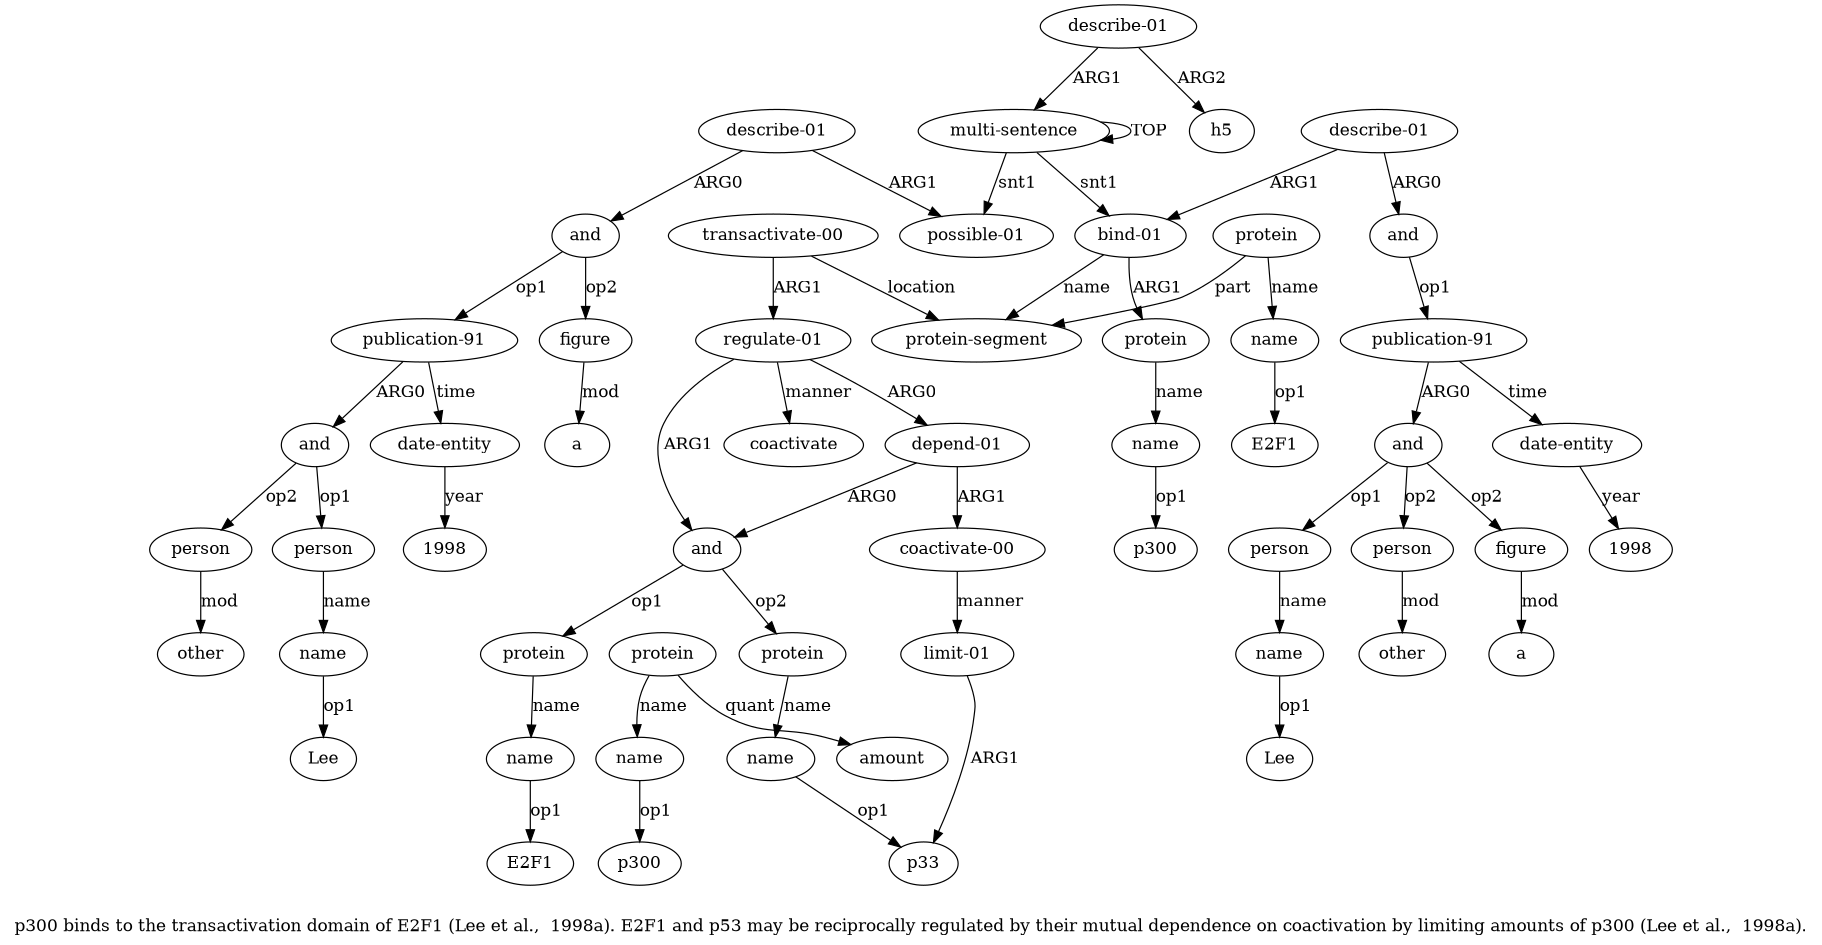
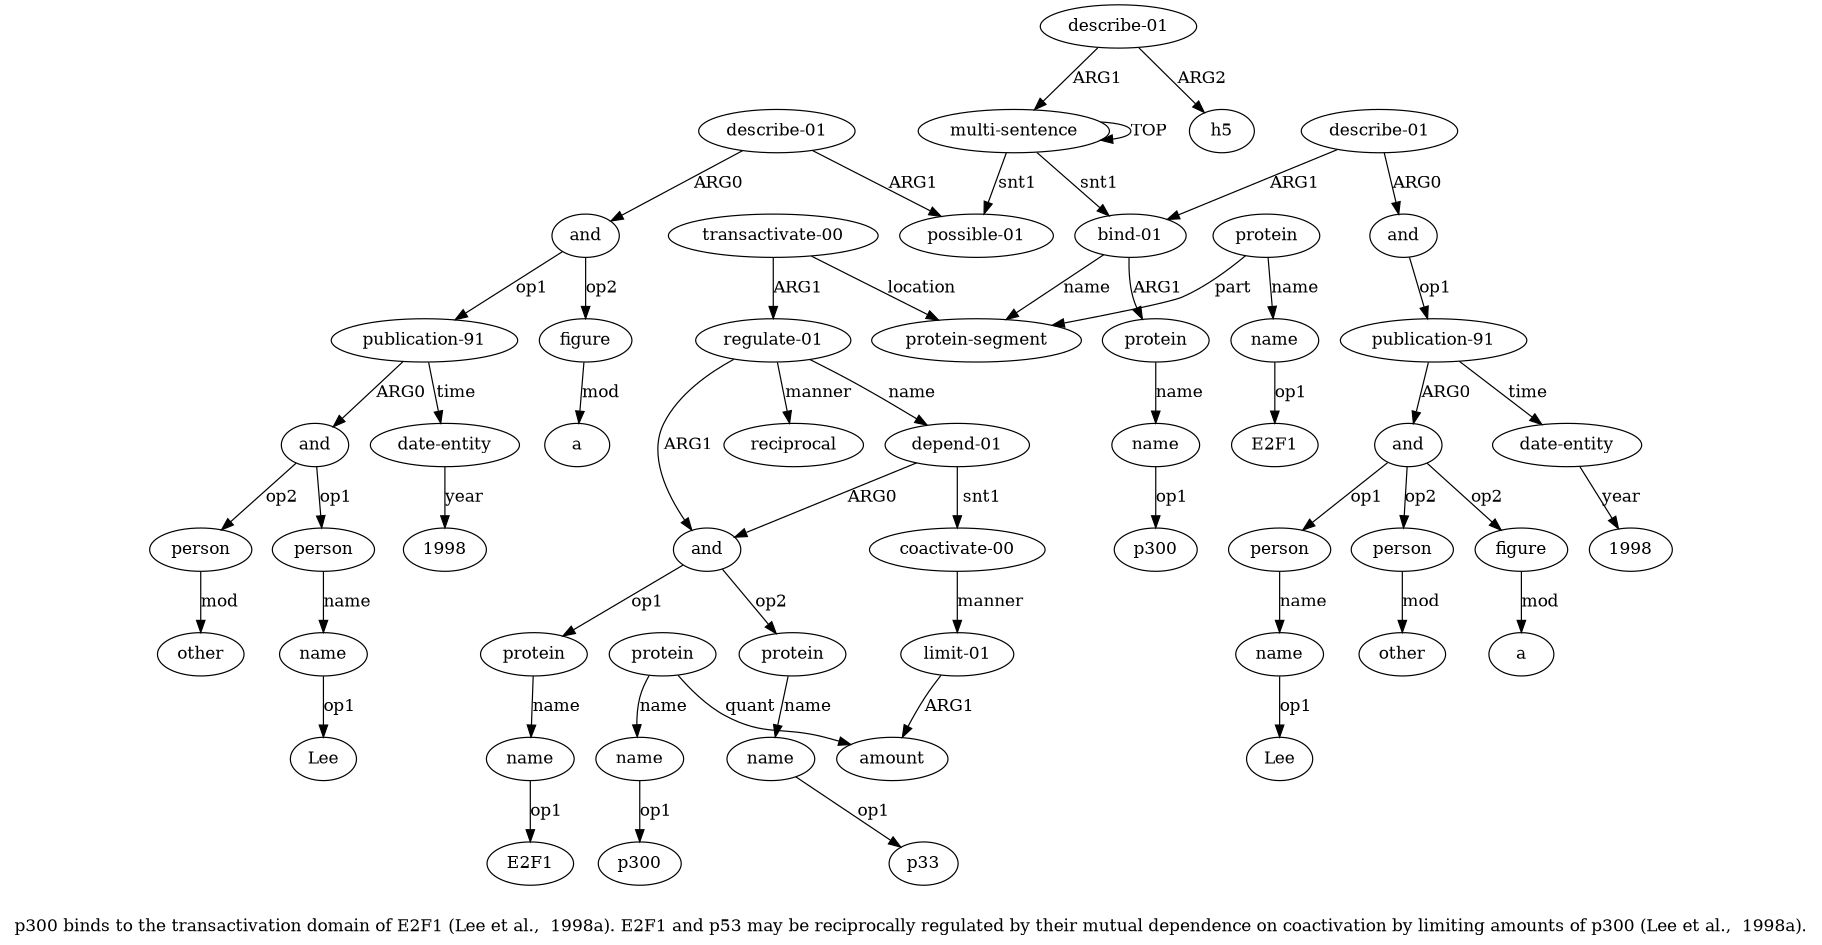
  digraph {
    label="p300 binds to the transactivation domain of E2F1 (Lee et al.,  1998a). E2F1 and p53 may be reciprocally regulated by their mutual dependence on coactivation by limiting amounts of p300 (Lee et al.,  1998a)."
    node [color=black gold_ind=-1 gold_label=name test_ind=-1 test_label=name]
    edge [color=black gold_label=op1 test_label=op1]
    n1 [gold_ind=20 gold_label="regulate-01" label="regulate-01" test_ind=20 test_label="regulate-01"]
    n2 [gold_ind=21 gold_label="depend-01" label="depend-01" test_ind=21 test_label="depend-01"]
    n3 [gold_ind=27 gold_label=and label=and test_ind=27 test_label=and]
-   n4 [gold_ind=32 gold_label=reciprocal label=coactivate test_ind=32 test_label=reciprocal]
+   n4 [gold_ind=32 gold_label=reciprocal label=reciprocal test_ind=32 test_label=reciprocal]
    n5 [gold_ind=22 gold_label="coactivate-00" label="coactivate-00" test_ind=22 test_label="coactivate-00"]
    n6 [gold_ind=28 gold_label=protein label=protein test_ind=28 test_label=protein]
    n7 [gold_ind=30 gold_label=protein label=protein test_ind=30 test_label=protein]
    n8 [gold_ind=23 gold_label="limit-01" label="limit-01" test_ind=23 test_label="limit-01"]
    n9 [gold_ind=29 label=name test_ind=29]
    n10 [gold_ind=31 label=name test_ind=31]
    n11 [gold_ind=24 gold_label=amount label=amount test_ind=24 test_label=amount]
    n12 [gold_ind=25 gold_label=protein label=protein test_ind=25 test_label=protein]
    n13 [gold_ind=26 label=name test_ind=26]
    n14 [gold_label=p300 label=p300 test_label=p300]
    n15 [gold_label=E2F1 label=E2F1 test_label=E2F1]
    n16 [gold_label=p53 label=p33 test_label=p53]
    n17 [gold_label=E2F1 label=E2F1 test_label=E2F1]
    n18 [gold_label=Lee label=Lee test_label=Lee]
    n19 [gold_ind=37 gold_label=person label=person test_ind=37 test_label=person]
    n20 [gold_ind=38 label=name test_ind=38]
    n21 [gold_label=Lee label=Lee test_label=Lee]
    n22 [gold_ind=36 gold_label=and label=and test_ind=36 test_label=and]
    n23 [gold_ind=39 gold_label=person label=person test_ind=39 test_label=person]
    n24 [gold_ind=40 gold_label=other label=other test_ind=40 test_label=other]
    n25 [gold_ind=33 gold_label="describe-01" label="describe-01" test_ind=33 test_label="describe-01"]
    n26 [gold_ind=34 gold_label=and label=and test_ind=34 test_label=and]
    n27 [gold_ind=19 gold_label="possible-01" label="possible-01" test_ind=19 test_label="possible-01"]
    n28 [gold_ind=35 gold_label="publication-91" label="publication-91" test_ind=35 test_label="publication-91"]
    n29 [gold_ind=42 gold_label=figure label=figure test_ind=42 test_label=figure]
    n30 [gold_ind=41 gold_label="date-entity" label="date-entity" test_ind=41 test_label="date-entity"]
    n31 [gold_ind=43 gold_label=a label=a test_ind=43 test_label=a]
    n32 [gold_label=1998 label=1998 test_label=1998]
    n33 [gold_label=1998 label=1998 test_label=1998]
    n34 [gold_ind=15 gold_label=other label=other test_ind=15 test_label=other]
    n35 [gold_ind=14 gold_label=person label=person test_ind=14 test_label=person]
    n36 [gold_ind=17 gold_label=a label=a test_ind=17 test_label=a]
    n37 [gold_ind=16 gold_label=figure label=figure test_ind=16 test_label=figure]
    n38 [gold_ind=11 gold_label=and label=and test_ind=11 test_label=and]
    n39 [gold_ind=12 gold_label=person label=person test_ind=12 test_label=person]
    n40 [gold_ind=13 label=name test_ind=13]
    n41 [gold_ind=10 gold_label="publication-91" label="publication-91" test_ind=10 test_label="publication-91"]
    n42 [gold_ind=18 gold_label="date-entity" label="date-entity" test_ind=18 test_label="date-entity"]
    n43 [gold_label=p300 label=p300 test_label=p300]
    n44 [gold_ind=1 gold_label="bind-01" label="bind-01" test_ind=1 test_label="bind-01"]
    n45 [gold_ind=2 gold_label=protein label=protein test_ind=2 test_label=protein]
    n46 [gold_ind=4 gold_label="protein-segment" label="protein-segment" test_ind=4 test_label="protein-segment"]
    n47 [gold_ind=3 label=name test_ind=3]
    n48 [gold_ind=0 gold_label="multi-sentence" label="multi-sentence" test_ind=0 test_label="multi-sentence"]
    n49 [gold_ind=5 gold_label=protein label=protein test_ind=5 test_label=protein]
    n50 [gold_ind=6 label=name test_ind=6]
    n51 [gold_ind=7 gold_label="transactivate-00" label="transactivate-00" test_ind=7 test_label="transactivate-00"]
    n52 [gold_ind=9 gold_label=and label=and test_ind=9 test_label=and]
    n53 [gold_ind=8 gold_label="describe-01" label="describe-01" test_ind=8 test_label="describe-01"]
    n54 [gold_ind=44 gold_label="describe-01" label="describe-01" test_ind=44 test_label="describe-01"]
    n55 [gold_ind=45 gold_label=h5 label=h5 test_ind=45 test_label=h5]
-   n1 -> n2 [gold_label=ARG0 label=ARG0 test_label=ARG0]
+   n1 -> n2 [gold_label=ARG0 label=name test_label=ARG0]
    n1 -> n3 [gold_label=ARG1 label=ARG1 test_label=ARG1]
    n1 -> n4 [gold_label=manner label=manner test_label=manner]
    n2 -> n3 [gold_label=ARG0 label=ARG0 test_label=ARG0]
-   n2 -> n5 [gold_label=ARG1 label=ARG1 test_label=ARG1]
+   n2 -> n5 [gold_label=ARG1 label=snt1 test_label=ARG1]
    n3 -> n6 [label=op1]
    n3 -> n7 [gold_label=op2 label=op2 test_label=op2]
    n5 -> n8 [gold_label=manner label=manner test_label=manner]
    n6 -> n9 [gold_label=name label=name test_label=name]
    n7 -> n10 [gold_label=name label=name test_label=name]
-   n8 -> n16 [gold_label=ARG1 label=ARG1 test_label=ARG1]
+   n8 -> n11 [gold_label=ARG1 label=ARG1 test_label=ARG1]
    n9 -> n15 [label=op1]
    n10 -> n16 [label=op1]
    n12 -> n11 [gold_label=quant label=quant test_label=quant]
    n12 -> n13 [gold_label=name label=name test_label=name]
    n13 -> n14 [label=op1]
    n19 -> n20 [gold_label=name label=name test_label=name]
    n20 -> n21 [label=op1]
    n22 -> n19 [label=op1]
    n22 -> n23 [gold_label=op2 label=op2 test_label=op2]
    n23 -> n24 [gold_label=mod label=mod test_label=mod]
    n25 -> n26 [gold_label=ARG0 label=ARG0 test_label=ARG0]
    n25 -> n27 [gold_label=ARG1 label=ARG1 test_label=ARG1]
    n26 -> n28 [label=op1]
    n26 -> n29 [gold_label=op2 label=op2 test_label=op2]
    n28 -> n22 [gold_label=ARG0 label=ARG0 test_label=ARG0]
    n28 -> n30 [gold_label=time label=time test_label=time]
    n29 -> n31 [gold_label=mod label=mod test_label=mod]
    n30 -> n32 [gold_label=year label=year test_label=year]
    n35 -> n34 [gold_label=mod label=mod test_label=mod]
    n37 -> n36 [gold_label=mod label=mod test_label=mod]
    n38 -> n35 [gold_label=op2 label=op2 test_label=op2]
    n38 -> n37 [gold_label=op2 label=op2 test_label=op2]
    n38 -> n39 [label=op1]
    n39 -> n40 [gold_label=name label=name test_label=name]
    n40 -> n18 [label=op1]
    n41 -> n38 [gold_label=ARG0 label=ARG0 test_label=ARG0]
    n41 -> n42 [gold_label=time label=time test_label=time]
    n42 -> n33 [gold_label=year label=year test_label=year]
    n44 -> n45 [gold_label=ARG1 label=ARG1 test_label=ARG1]
    n44 -> n46 [gold_label=ARG2 label=name test_label=ARG2]
    n45 -> n47 [gold_label=name label=name test_label=name]
    n47 -> n43 [label=op1]
    n48 -> n27 [gold_label=snt1 label=snt1 test_label=snt1]
    n48 -> n44 [gold_label=snt1 label=snt1 test_label=snt1]
    n48 -> n48 [gold_label=TOP label=TOP test_label=TOP]
    n49 -> n46 [gold_label=part label=part test_label=part]
    n49 -> n50 [gold_label=name label=name test_label=name]
    n50 -> n17 [label=op1]
    n51 -> n1 [gold_label=ARG1 label=ARG1 test_label=ARG1]
    n51 -> n46 [gold_label=location label=location test_label=location]
    n52 -> n41 [label=op1]
    n53 -> n44 [gold_label=ARG1 label=ARG1 test_label=ARG1]
    n53 -> n52 [gold_label=ARG0 label=ARG0 test_label=ARG0]
    n54 -> n48 [gold_label=ARG1 label=ARG1 test_label=ARG1]
    n54 -> n55 [gold_label=ARG2 label=ARG2 test_label=ARG2]
  }
